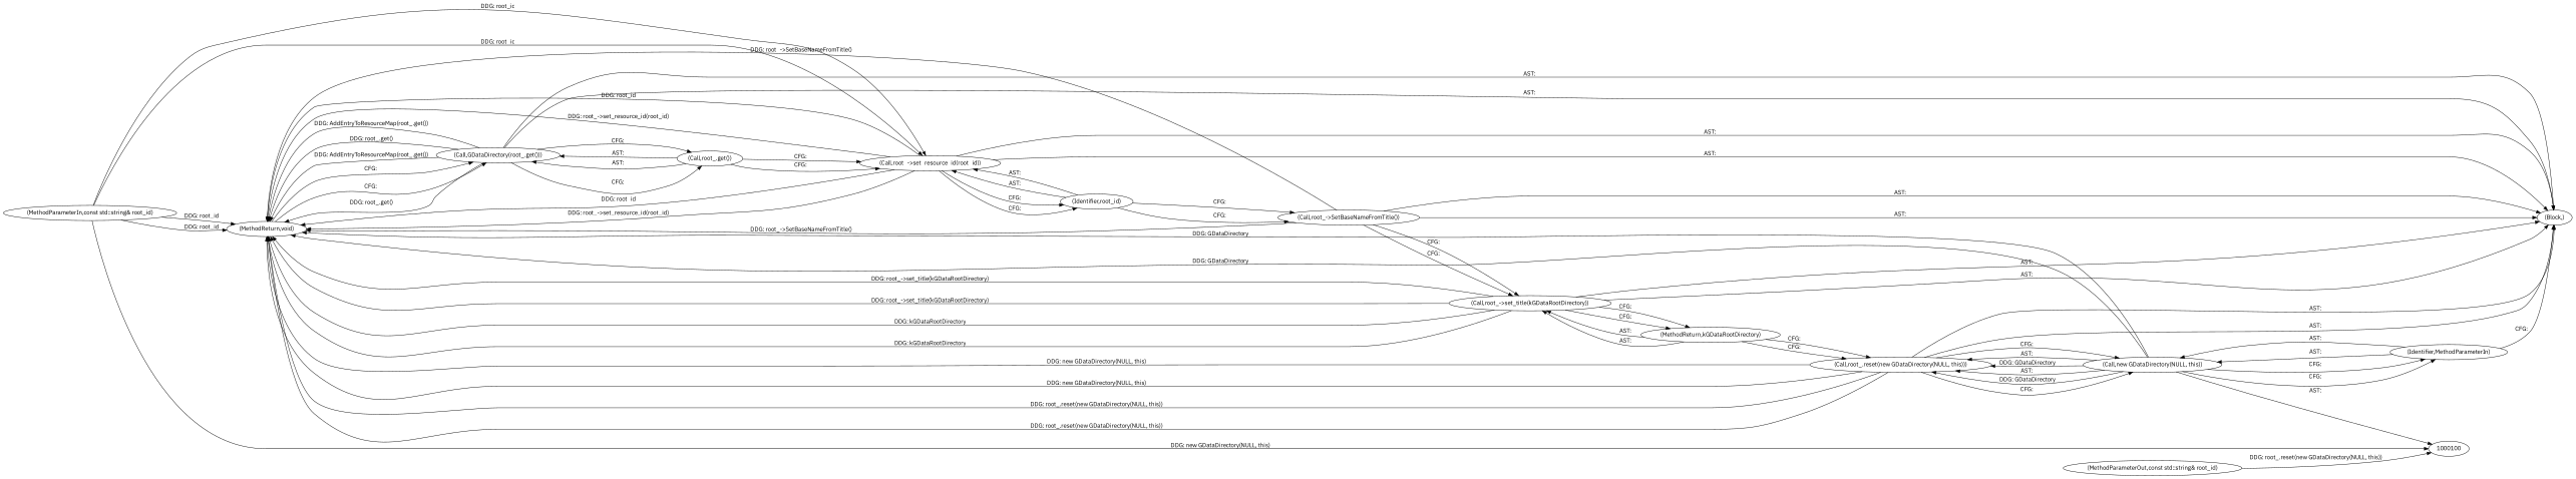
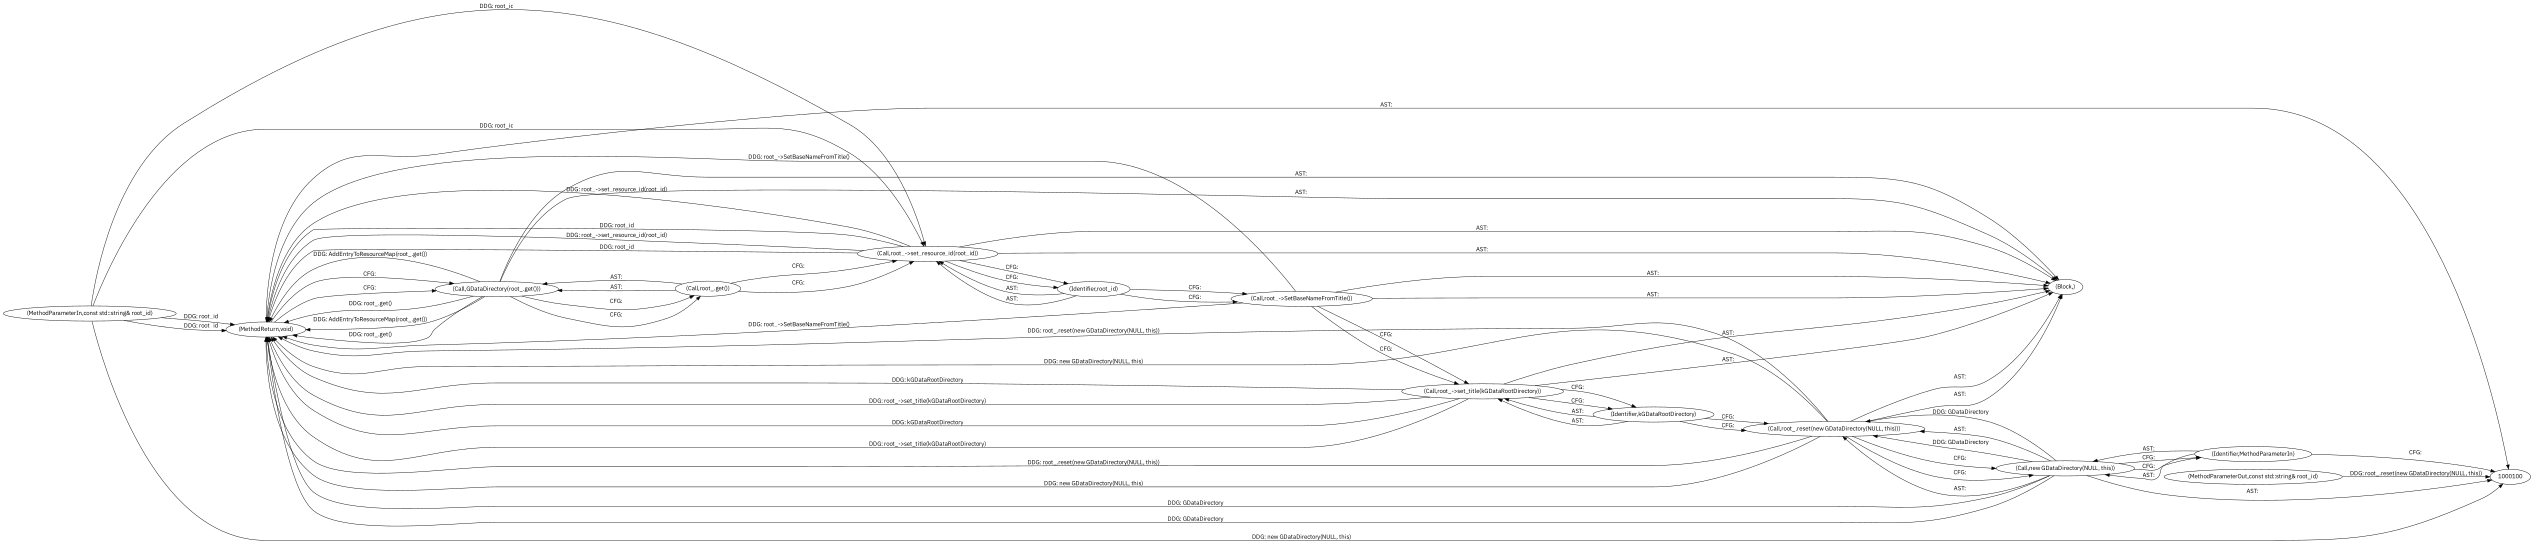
  digraph {
    fontname="IBM Plex Sans"
    rankdir=LR
    node [fontname="IBM Plex Sans"]
    edge [fontname="IBM Plex Sans"]
    n1 [label="(MethodReturn,void)"]
    n2 [label="(Call,GDataDirectory(root_.get()))"]
    1000100
    n4 [label="(Block,)"]
    n5 [label="(Call,root_.get())"]
    n6 [label="(MethodParameterIn,const std::string& root_id)"]
    n7 [label="(Call,root_->set_resource_id(root_id))"]
    n8 [label="(Identifier,root_id)"]
    n9 [label="(MethodParameterOut,const std::string& root_id)"]
    n10 [label="(Call,new GDataDirectory(NULL, this))"]
    n11 [label="(Identifier,MethodParameterIn)"]
    n12 [label="(Call,root_.reset(new GDataDirectory(NULL, this)))"]
-   n13 [label="(MethodReturn,kGDataRootDirectory)"]
+   n13 [label="(Identifier,kGDataRootDirectory)"]
    n14 [label="(Call,root_->set_title(kGDataRootDirectory))"]
    n15 [label="(Call,root_->SetBaseNameFromTitle())"]
    n1 -> n2 [label="CFG: "]
    n1 -> n2 [label="CFG: "]
+   n1 -> 1000100 [label="AST: "]
    n2 -> n1 [label="DDG: root_.get()"]
    n2 -> n1 [label="DDG: AddEntryToResourceMap(root_.get())"]
    n2 -> n1 [label="DDG: root_.get()"]
    n2 -> n1 [label="DDG: AddEntryToResourceMap(root_.get())"]
    n2 -> n4 [label="AST: "]
    n2 -> n4 [label="AST: "]
    n2 -> n5 [label="CFG: "]
    n2 -> n5 [label="CFG: "]
    n5 -> n2 [label="AST: "]
    n5 -> n2 [label="AST: "]
    n5 -> n7 [label="CFG: "]
    n5 -> n7 [label="CFG: "]
    n6 -> n1 [label="DDG: root_id"]
    n6 -> n1 [label="DDG: root_id"]
    n6 -> 1000100 [label="DDG: new GDataDirectory(NULL, this)"]
    n6 -> n7 [label="DDG: root_id"]
    n6 -> n7 [label="DDG: root_id"]
    n7 -> n1 [label="DDG: root_id"]
    n7 -> n1 [label="DDG: root_->set_resource_id(root_id)"]
    n7 -> n1 [label="DDG: root_id"]
    n7 -> n1 [label="DDG: root_->set_resource_id(root_id)"]
    n7 -> n4 [label="AST: "]
    n7 -> n4 [label="AST: "]
    n7 -> n8 [label="CFG: "]
    n7 -> n8 [label="CFG: "]
    n8 -> n7 [label="AST: "]
    n8 -> n7 [label="AST: "]
    n8 -> n15 [label="CFG: "]
    n8 -> n15 [label="CFG: "]
    n9 -> 1000100 [label="DDG: root_.reset(new GDataDirectory(NULL, this))"]
    n10 -> n1 [label="DDG: GDataDirectory"]
    n10 -> n1 [label="DDG: GDataDirectory"]
    n10 -> 1000100 [label="AST: "]
    n10 -> n11 [label="CFG: "]
    n10 -> n11 [label="CFG: "]
    n10 -> n12 [label="AST: "]
    n10 -> n12 [label="DDG: GDataDirectory"]
    n10 -> n12 [label="AST: "]
    n10 -> n12 [label="DDG: GDataDirectory"]
-   n11 -> n4 [label="CFG: "]
+   n11 -> 1000100 [label="CFG: "]
    n11 -> n10 [label="AST: "]
    n11 -> n10 [label="AST: "]
    n12 -> n1 [label="DDG: new GDataDirectory(NULL, this)"]
    n12 -> n1 [label="DDG: root_.reset(new GDataDirectory(NULL, this))"]
    n12 -> n1 [label="DDG: new GDataDirectory(NULL, this)"]
    n12 -> n1 [label="DDG: root_.reset(new GDataDirectory(NULL, this))"]
    n12 -> n4 [label="AST: "]
    n12 -> n4 [label="AST: "]
    n12 -> n10 [label="CFG: "]
    n12 -> n10 [label="CFG: "]
    n13 -> n12 [label="CFG: "]
    n13 -> n12 [label="CFG: "]
    n13 -> n14 [label="AST: "]
    n13 -> n14 [label="AST: "]
    n14 -> n1 [label="DDG: kGDataRootDirectory"]
    n14 -> n1 [label="DDG: root_->set_title(kGDataRootDirectory)"]
    n14 -> n1 [label="DDG: kGDataRootDirectory"]
    n14 -> n1 [label="DDG: root_->set_title(kGDataRootDirectory)"]
    n14 -> n4 [label="AST: "]
    n14 -> n4 [label="AST: "]
    n14 -> n13 [label="CFG: "]
    n14 -> n13 [label="CFG: "]
    n15 -> n1 [label="DDG: root_->SetBaseNameFromTitle()"]
    n15 -> n1 [label="DDG: root_->SetBaseNameFromTitle()"]
    n15 -> n4 [label="AST: "]
    n15 -> n4 [label="AST: "]
    n15 -> n14 [label="CFG: "]
    n15 -> n14 [label="CFG: "]
  }
